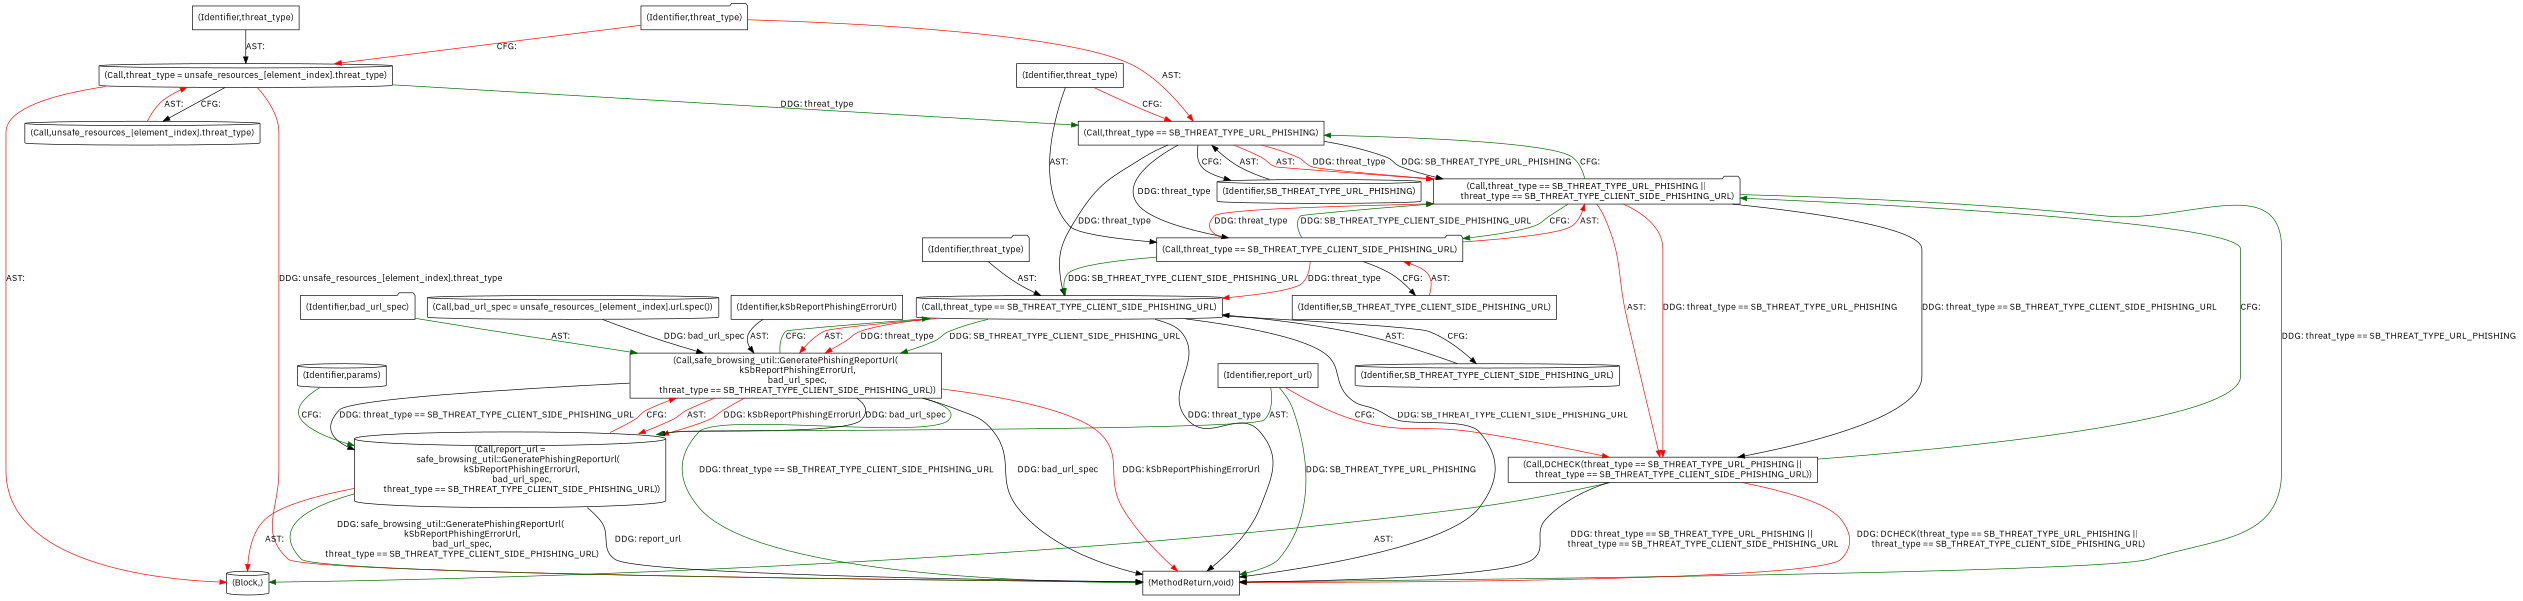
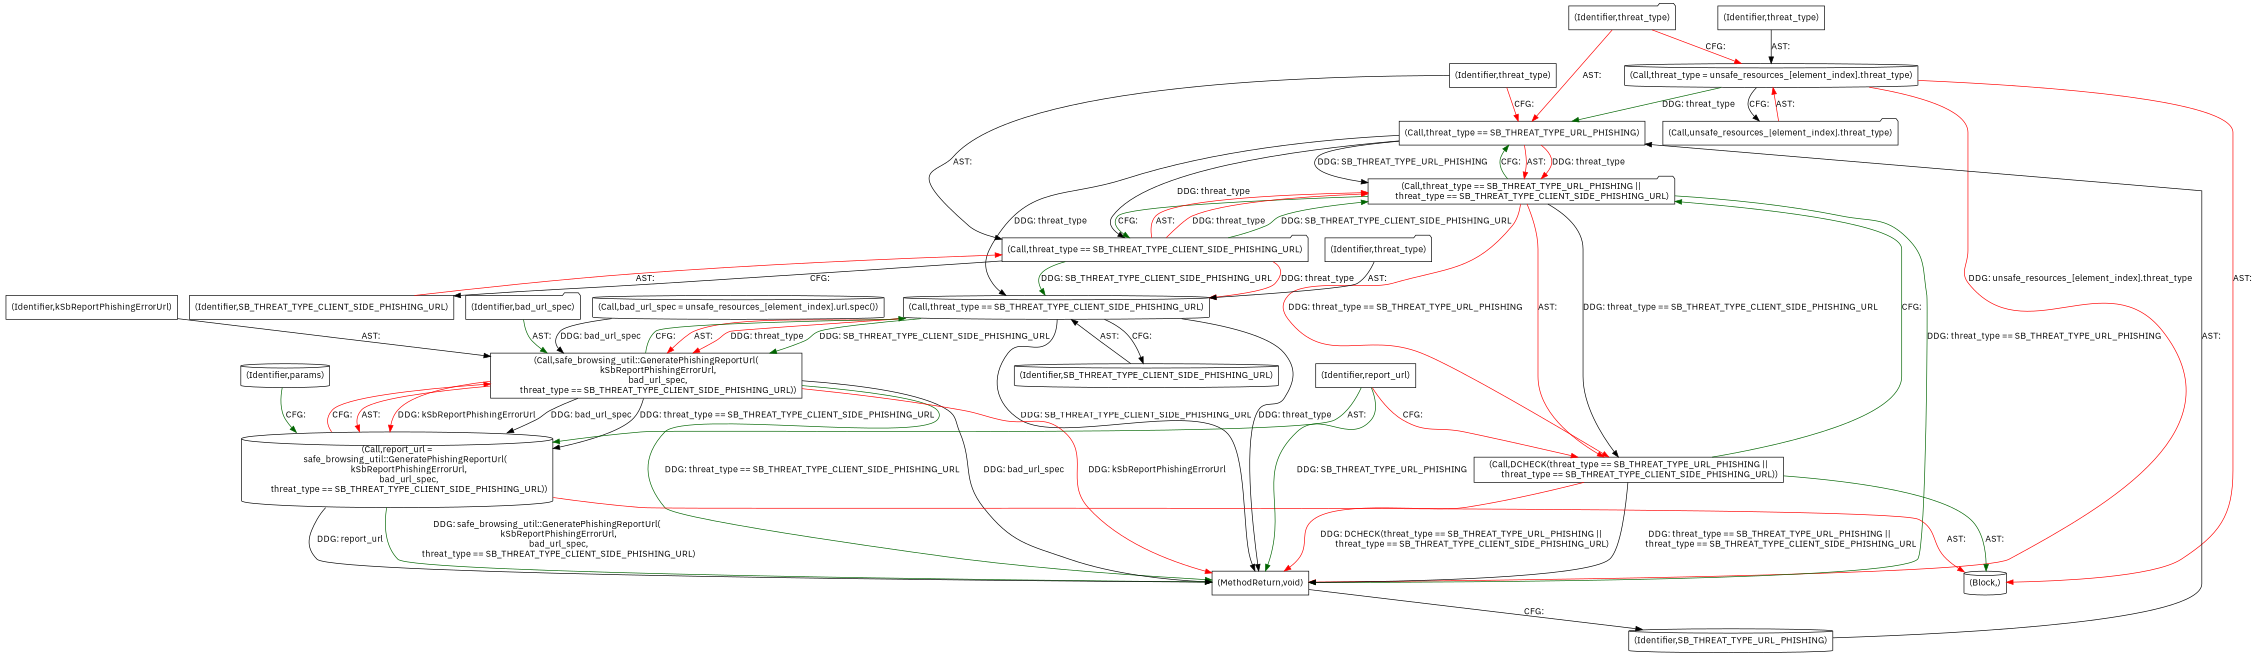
  digraph {
    fontname="IBM Plex Sans"
    node [fontname="IBM Plex Sans" shape=cylinder]
    edge [color=red fontname="IBM Plex Sans"]
    n1 [label="(Call,threat_type = unsafe_resources_[element_index].threat_type)"]
    n2 [label="(Call,threat_type == SB_THREAT_TYPE_URL_PHISHING)" shape=box]
    n3 [label="(Block,)"]
    n4 [label="(MethodReturn,void)" shape=box]
-   n5 [label="(Call,unsafe_resources_[element_index].threat_type)"]
+   n5 [label="(Call,unsafe_resources_[element_index].threat_type)" shape=folder]
    n6 [label="(Call,threat_type == SB_THREAT_TYPE_URL_PHISHING ||\n           threat_type == SB_THREAT_TYPE_CLIENT_SIDE_PHISHING_URL)" shape=folder]
    n7 [label="(Call,threat_type == SB_THREAT_TYPE_CLIENT_SIDE_PHISHING_URL)" shape=folder]
    n8 [label="(Call,threat_type == SB_THREAT_TYPE_CLIENT_SIDE_PHISHING_URL)"]
    n9 [label="(Identifier,SB_THREAT_TYPE_URL_PHISHING)"]
    n10 [label="(Call,DCHECK(threat_type == SB_THREAT_TYPE_URL_PHISHING ||\n           threat_type == SB_THREAT_TYPE_CLIENT_SIDE_PHISHING_URL))" shape=box]
    n11 [label="(Identifier,SB_THREAT_TYPE_CLIENT_SIDE_PHISHING_URL)" shape=box]
    n12 [label="(Call,safe_browsing_util::GeneratePhishingReportUrl(\n            kSbReportPhishingErrorUrl,\n            bad_url_spec,\n            threat_type == SB_THREAT_TYPE_CLIENT_SIDE_PHISHING_URL))" shape=box]
    n13 [label="(Identifier,SB_THREAT_TYPE_CLIENT_SIDE_PHISHING_URL)"]
    n14 [label="(Call,report_url =\n        safe_browsing_util::GeneratePhishingReportUrl(\n            kSbReportPhishingErrorUrl,\n            bad_url_spec,\n            threat_type == SB_THREAT_TYPE_CLIENT_SIDE_PHISHING_URL))"]
    n15 [label="(Identifier,params)"]
    n16 [label="(Identifier,threat_type)" shape=box]
    n17 [label="(Identifier,report_url)" shape=box]
    n18 [label="(Identifier,threat_type)" shape=box]
    n19 [label="(Identifier,threat_type)" shape=folder]
    n20 [label="(Identifier,kSbReportPhishingErrorUrl)" shape=box]
    n21 [label="(Identifier,bad_url_spec)" shape=folder]
    n22 [label="(Identifier,threat_type)" shape=folder]
    n23 [label="(Call,bad_url_spec = unsafe_resources_[element_index].url.spec())"]
    n1 -> n2 [color=darkgreen label="DDG: threat_type"]
    n1 -> n3 [label="AST: "]
    n1 -> n4 [label="DDG: unsafe_resources_[element_index].threat_type"]
    n1 -> n5 [color=black label="CFG: "]
    n2 -> n6 [label="AST: "]
    n2 -> n6 [label="DDG: threat_type"]
    n2 -> n6 [color=black label="DDG: SB_THREAT_TYPE_URL_PHISHING"]
    n2 -> n7 [color=black label="DDG: threat_type"]
    n2 -> n8 [color=black label="DDG: threat_type"]
-   n2 -> n9 [color=black label="CFG: "]
+   n4 -> n9 [color=black label="CFG: "]
    n5 -> n1 [label="AST: "]
    n6 -> n2 [color=darkgreen label="CFG: "]
    n6 -> n4 [color=darkgreen label="DDG: threat_type == SB_THREAT_TYPE_URL_PHISHING"]
    n6 -> n7 [color=darkgreen label="CFG: "]
    n6 -> n10 [label="AST: "]
    n6 -> n10 [label="DDG: threat_type == SB_THREAT_TYPE_URL_PHISHING"]
    n6 -> n10 [color=black label="DDG: threat_type == SB_THREAT_TYPE_CLIENT_SIDE_PHISHING_URL"]
    n7 -> n6 [label="AST: "]
    n7 -> n6 [label="DDG: threat_type"]
    n7 -> n6 [color=darkgreen label="DDG: SB_THREAT_TYPE_CLIENT_SIDE_PHISHING_URL"]
    n7 -> n8 [label="DDG: threat_type"]
    n7 -> n8 [color=darkgreen label="DDG: SB_THREAT_TYPE_CLIENT_SIDE_PHISHING_URL"]
    n7 -> n11 [color=black label="CFG: "]
    n8 -> n4 [color=black label="DDG: threat_type"]
    n8 -> n4 [color=black label="DDG: SB_THREAT_TYPE_CLIENT_SIDE_PHISHING_URL"]
    n8 -> n12 [label="AST: "]
    n8 -> n12 [label="DDG: threat_type"]
    n8 -> n12 [color=darkgreen label="DDG: SB_THREAT_TYPE_CLIENT_SIDE_PHISHING_URL"]
    n8 -> n13 [color=black label="CFG: "]
    n9 -> n2 [color=black label="AST: "]
    n10 -> n3 [color=darkgreen label="AST: "]
    n10 -> n4 [label="DDG: DCHECK(threat_type == SB_THREAT_TYPE_URL_PHISHING ||\n           threat_type == SB_THREAT_TYPE_CLIENT_SIDE_PHISHING_URL)"]
    n10 -> n4 [color=black label="DDG: threat_type == SB_THREAT_TYPE_URL_PHISHING ||\n           threat_type == SB_THREAT_TYPE_CLIENT_SIDE_PHISHING_URL"]
    n10 -> n6 [color=darkgreen label="CFG: "]
    n11 -> n7 [label="AST: "]
    n12 -> n4 [color=darkgreen label="DDG: threat_type == SB_THREAT_TYPE_CLIENT_SIDE_PHISHING_URL"]
    n12 -> n4 [color=black label="DDG: bad_url_spec"]
    n12 -> n4 [label="DDG: kSbReportPhishingErrorUrl"]
    n12 -> n8 [color=darkgreen label="CFG: "]
    n12 -> n14 [label="AST: "]
    n12 -> n14 [label="DDG: kSbReportPhishingErrorUrl"]
    n12 -> n14 [color=black label="DDG: bad_url_spec"]
    n12 -> n14 [color=black label="DDG: threat_type == SB_THREAT_TYPE_CLIENT_SIDE_PHISHING_URL"]
    n13 -> n8 [color=black label="AST: "]
    n14 -> n3 [label="AST: "]
    n14 -> n4 [color=darkgreen label="DDG: safe_browsing_util::GeneratePhishingReportUrl(\n            kSbReportPhishingErrorUrl,\n            bad_url_spec,\n            threat_type == SB_THREAT_TYPE_CLIENT_SIDE_PHISHING_URL)"]
    n14 -> n4 [color=black label="DDG: report_url"]
    n14 -> n12 [label="CFG: "]
    n15 -> n14 [color=darkgreen label="CFG: "]
    n16 -> n2 [label="CFG: "]
    n16 -> n7 [color=black label="AST: "]
    n17 -> n4 [color=darkgreen label="DDG: SB_THREAT_TYPE_URL_PHISHING"]
    n17 -> n10 [label="CFG: "]
    n17 -> n14 [color=darkgreen label="AST: "]
    n18 -> n1 [color=black label="AST: "]
    n19 -> n1 [label="CFG: "]
    n19 -> n2 [label="AST: "]
    n20 -> n12 [color=black label="AST: "]
    n21 -> n12 [color=darkgreen label="AST: "]
    n22 -> n8 [color=black label="AST: "]
    n23 -> n12 [color=black label="DDG: bad_url_spec"]
  }
